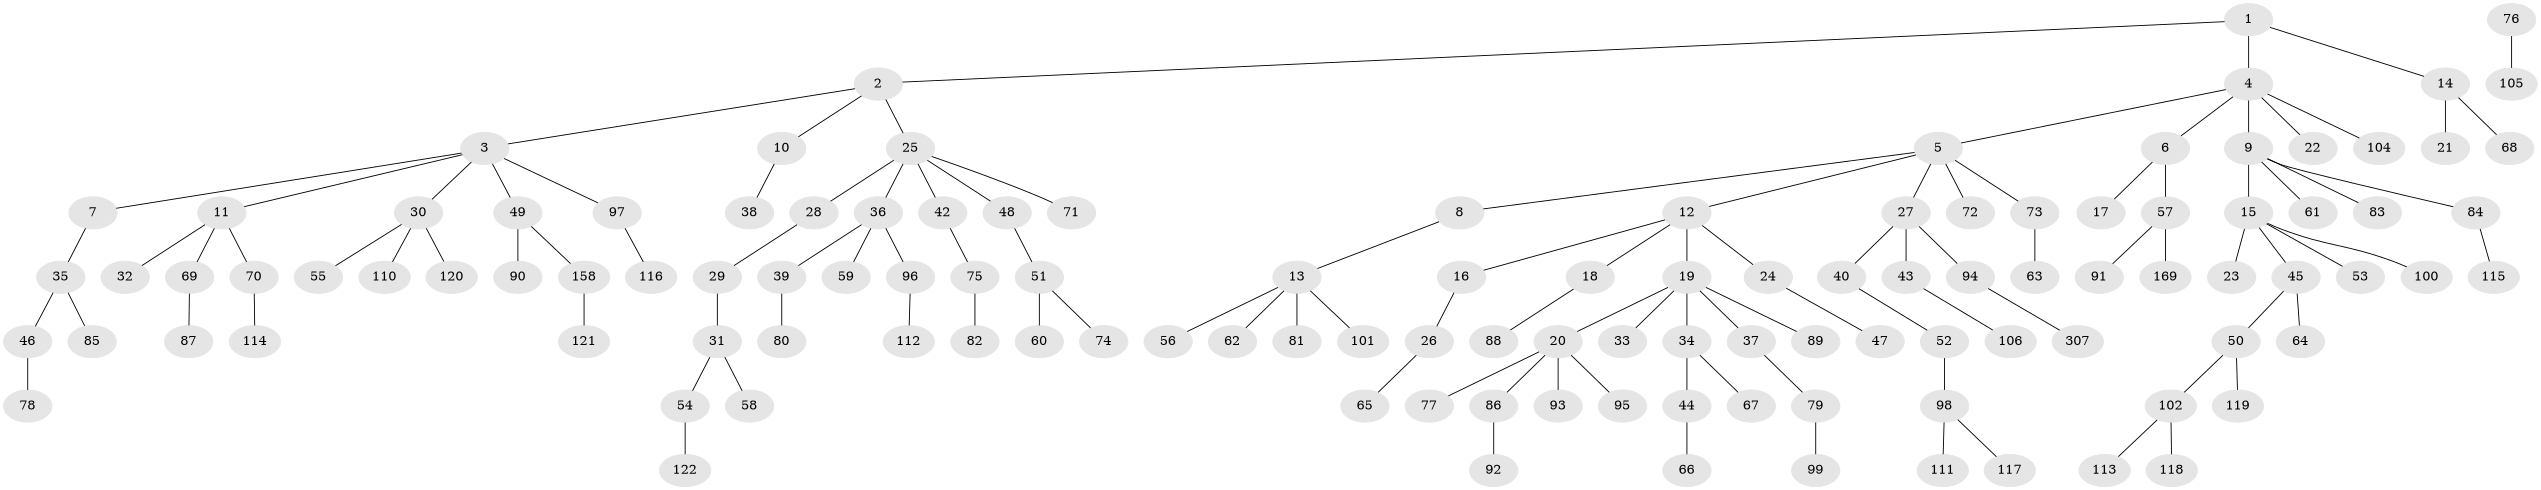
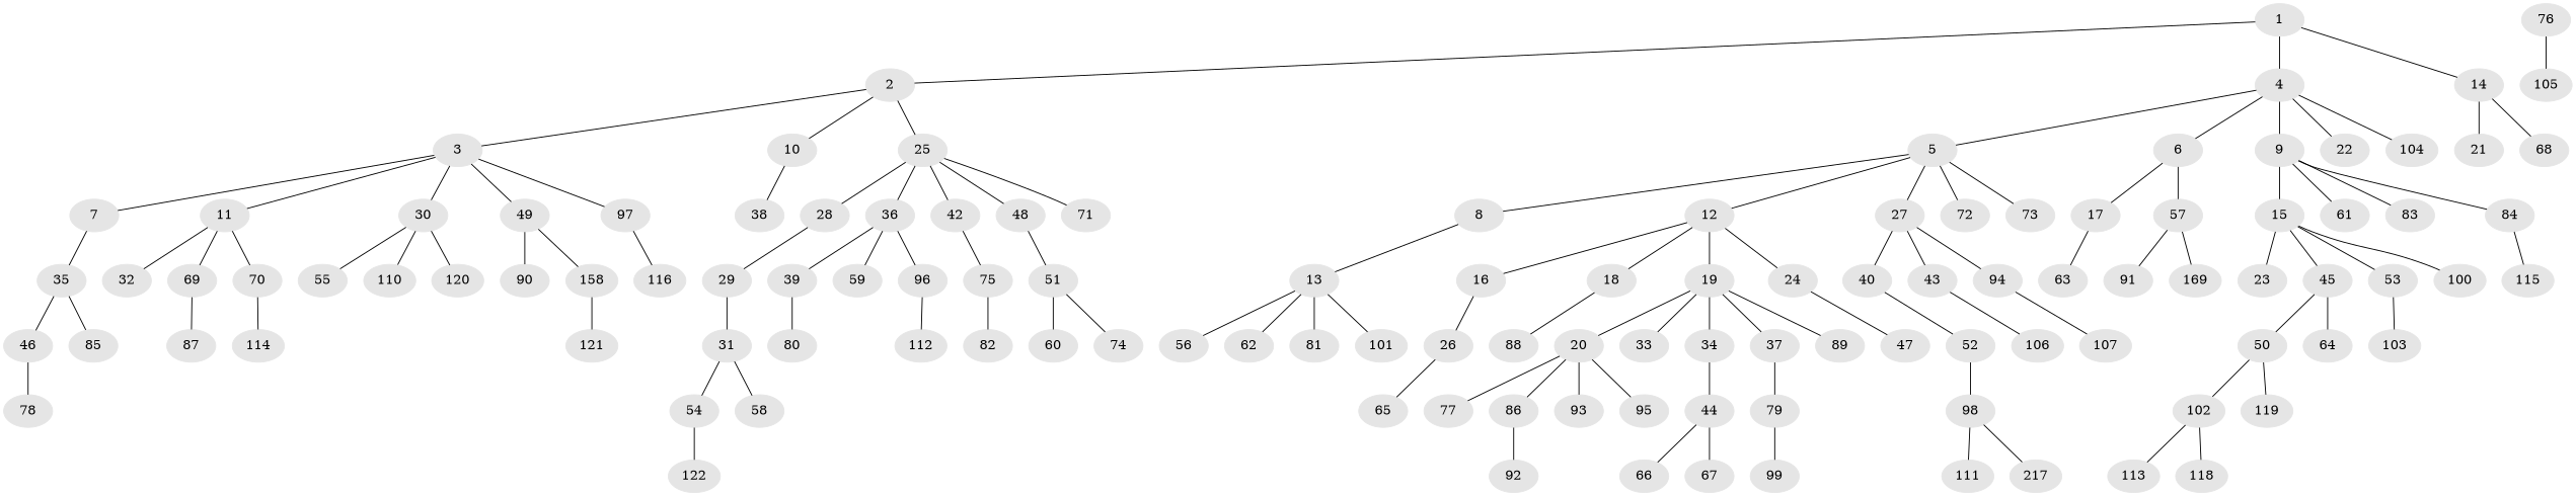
  graph {
    node [color=gray90 style=filled]
    1
    2
    4
    14
    3
    10
    25
    5
    6
    9
    22
    104
    21
    68
    7
    11
    30
    49
    97
    38
    28
    36
    42
    48
    71
    35
    32
    69
    70
    55
    110
    120
    90
    n34 [label=158]
    116
    8
    12
    27
    72
    73
    17
    57
    15
    61
    83
    84
    13
    16
    18
    19
    24
    40
    43
    94
    63
    91
    n57 [label=169]
    46
    85
    56
    62
    81
    101
    23
    45
    53
    100
    115
    87
    114
    26
    88
    20
    33
    34
    37
    89
    47
    50
    64
+   103
    65
    77
    86
    93
    95
    44
    79
    92
    29
    39
    59
    96
    75
    51
    52
    106
-   107 [label=307]
+   107
    31
    54
    58
    122
    66
    67
    78
    80
    112
    99
    98
    76
    105
    82
    102
    119
    60
    74
    121
    113
    118
    111
-   117
+   117 [label=217]
    1 -- 2
    1 -- 4
    1 -- 14
    2 -- 3
    2 -- 10
    2 -- 25
    4 -- 5
    4 -- 6
    4 -- 9
    4 -- 22
    4 -- 104
    14 -- 21
    14 -- 68
    3 -- 7
    3 -- 11
    3 -- 30
    3 -- 49
    3 -- 97
    10 -- 38
    25 -- 28
    25 -- 36
    25 -- 42
    25 -- 48
    25 -- 71
    5 -- 8
    5 -- 12
    5 -- 27
    5 -- 72
    5 -- 73
    6 -- 17
    6 -- 57
    9 -- 15
    9 -- 61
    9 -- 83
    9 -- 84
    7 -- 35
    11 -- 32
    11 -- 69
    11 -- 70
    30 -- 55
    30 -- 110
    30 -- 120
    49 -- 90
    49 -- n34
    97 -- 116
    28 -- 29
    36 -- 39
    36 -- 59
    36 -- 96
    42 -- 75
    48 -- 51
    35 -- 46
    35 -- 85
    69 -- 87
    70 -- 114
    n34 -- 121
    8 -- 13
    12 -- 16
    12 -- 18
    12 -- 19
    12 -- 24
    27 -- 40
    27 -- 43
    27 -- 94
-   73 -- 63
+   17 -- 63
    57 -- 91
    57 -- n57
    15 -- 23
    15 -- 45
    15 -- 53
    15 -- 100
    84 -- 115
    13 -- 56
    13 -- 62
    13 -- 81
    13 -- 101
    16 -- 26
    18 -- 88
    19 -- 20
    19 -- 33
    19 -- 34
    19 -- 37
    19 -- 89
    24 -- 47
    40 -- 52
    43 -- 106
    94 -- 107
    46 -- 78
    45 -- 50
    45 -- 64
+   53 -- 103
    26 -- 65
    20 -- 77
    20 -- 86
    20 -- 93
    20 -- 95
    34 -- 44
    37 -- 79
    50 -- 102
    50 -- 119
    86 -- 92
    44 -- 66
-   34 -- 67
+   44 -- 67
    79 -- 99
    29 -- 31
    39 -- 80
    96 -- 112
    75 -- 82
    51 -- 60
    51 -- 74
    52 -- 98
    31 -- 54
    31 -- 58
    54 -- 122
    98 -- 111
    98 -- 117
    76 -- 105
    102 -- 113
    102 -- 118
  }
